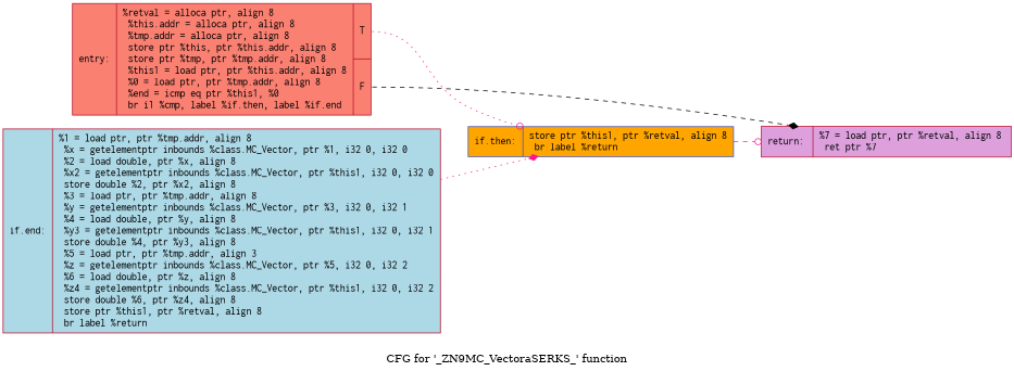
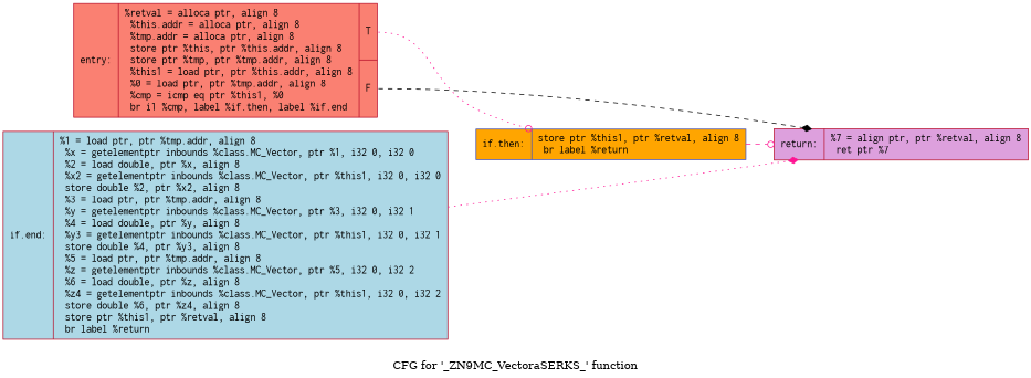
  digraph {
    label="CFG for '_ZN9MC_VectoraSERKS_' function"
    rankdir=LR
    node [color="#b70d28ff" fontname=Courier shape=record style=filled]
    edge [arrowhead=odot color=deeppink style=dotted]
-   n1 [fillcolor=salmon label="{entry:\l|  %retval = alloca ptr, align 8\l  %this.addr = alloca ptr, align 8\l  %tmp.addr = alloca ptr, align 8\l  store ptr %this, ptr %this.addr, align 8\l  store ptr %tmp, ptr %tmp.addr, align 8\l  %this1 = load ptr, ptr %this.addr, align 8\l  %0 = load ptr, ptr %tmp.addr, align 8\l  %end = icmp eq ptr %this1, %0\l  br i1 %cmp, label %if.then, label %if.end\l|{<s0>T|<s1>F}}"]
+   n1 [fillcolor=salmon label="{entry:\l|  %retval = alloca ptr, align 8\l  %this.addr = alloca ptr, align 8\l  %tmp.addr = alloca ptr, align 8\l  store ptr %this, ptr %this.addr, align 8\l  store ptr %tmp, ptr %tmp.addr, align 8\l  %this1 = load ptr, ptr %this.addr, align 8\l  %0 = load ptr, ptr %tmp.addr, align 8\l  %cmp = icmp eq ptr %this1, %0\l  br i1 %cmp, label %if.then, label %if.end\l|{<s0>T|<s1>F}}"]
    n2 [color="#3d50c3ff" fillcolor=orange label="{if.then:\l|  store ptr %this1, ptr %retval, align 8\l  br label %return\l}"]
-   n3 [fillcolor=plum label="{return:\l|  %7 = load ptr, ptr %retval, align 8\l  ret ptr %7\l}"]
-   n4 [fillcolor=lightblue label="{if.end:\l|  %1 = load ptr, ptr %tmp.addr, align 8\l  %x = getelementptr inbounds %class.MC_Vector, ptr %1, i32 0, i32 0\l  %2 = load double, ptr %x, align 8\l  %x2 = getelementptr inbounds %class.MC_Vector, ptr %this1, i32 0, i32 0\l  store double %2, ptr %x2, align 8\l  %3 = load ptr, ptr %tmp.addr, align 8\l  %y = getelementptr inbounds %class.MC_Vector, ptr %3, i32 0, i32 1\l  %4 = load double, ptr %y, align 8\l  %y3 = getelementptr inbounds %class.MC_Vector, ptr %this1, i32 0, i32 1\l  store double %4, ptr %y3, align 8\l  %5 = load ptr, ptr %tmp.addr, align 3\l  %z = getelementptr inbounds %class.MC_Vector, ptr %5, i32 0, i32 2\l  %6 = load double, ptr %z, align 8\l  %z4 = getelementptr inbounds %class.MC_Vector, ptr %this1, i32 0, i32 2\l  store double %6, ptr %z4, align 8\l  store ptr %this1, ptr %retval, align 8\l  br label %return\l}"]
+   n3 [fillcolor=plum label="{return:\l|  %7 = align ptr, ptr %retval, align 8\l  ret ptr %7\l}"]
+   n4 [fillcolor=lightblue label="{if.end:\l|  %1 = load ptr, ptr %tmp.addr, align 8\l  %x = getelementptr inbounds %class.MC_Vector, ptr %1, i32 0, i32 0\l  %2 = load double, ptr %x, align 8\l  %x2 = getelementptr inbounds %class.MC_Vector, ptr %this1, i32 0, i32 0\l  store double %2, ptr %x2, align 8\l  %3 = load ptr, ptr %tmp.addr, align 8\l  %y = getelementptr inbounds %class.MC_Vector, ptr %3, i32 0, i32 1\l  %4 = load double, ptr %y, align 8\l  %y3 = getelementptr inbounds %class.MC_Vector, ptr %this1, i32 0, i32 1\l  store double %4, ptr %y3, align 8\l  %5 = load ptr, ptr %tmp.addr, align 8\l  %z = getelementptr inbounds %class.MC_Vector, ptr %5, i32 0, i32 2\l  %6 = load double, ptr %z, align 8\l  %z4 = getelementptr inbounds %class.MC_Vector, ptr %this1, i32 0, i32 2\l  store double %6, ptr %z4, align 8\l  store ptr %this1, ptr %retval, align 8\l  br label %return\l}"]
    n1 -> n2 [tailport=s0]
    n1 -> n3 [arrowhead=diamond color=black style=dashed tailport=s1]
    n2 -> n3 [style=dashed]
-   n4 -> n2 [arrowhead=diamond]
+   n4 -> n3 [arrowhead=diamond]
  }
